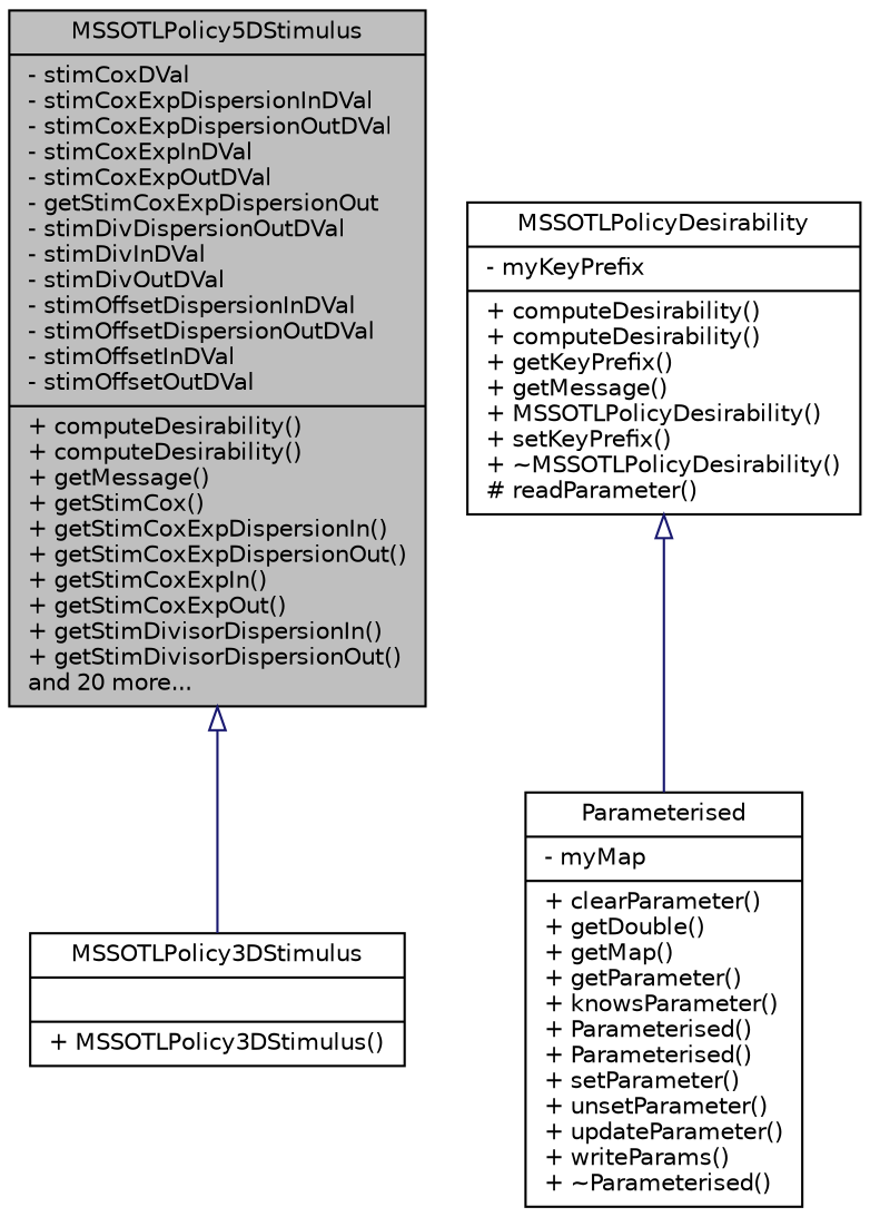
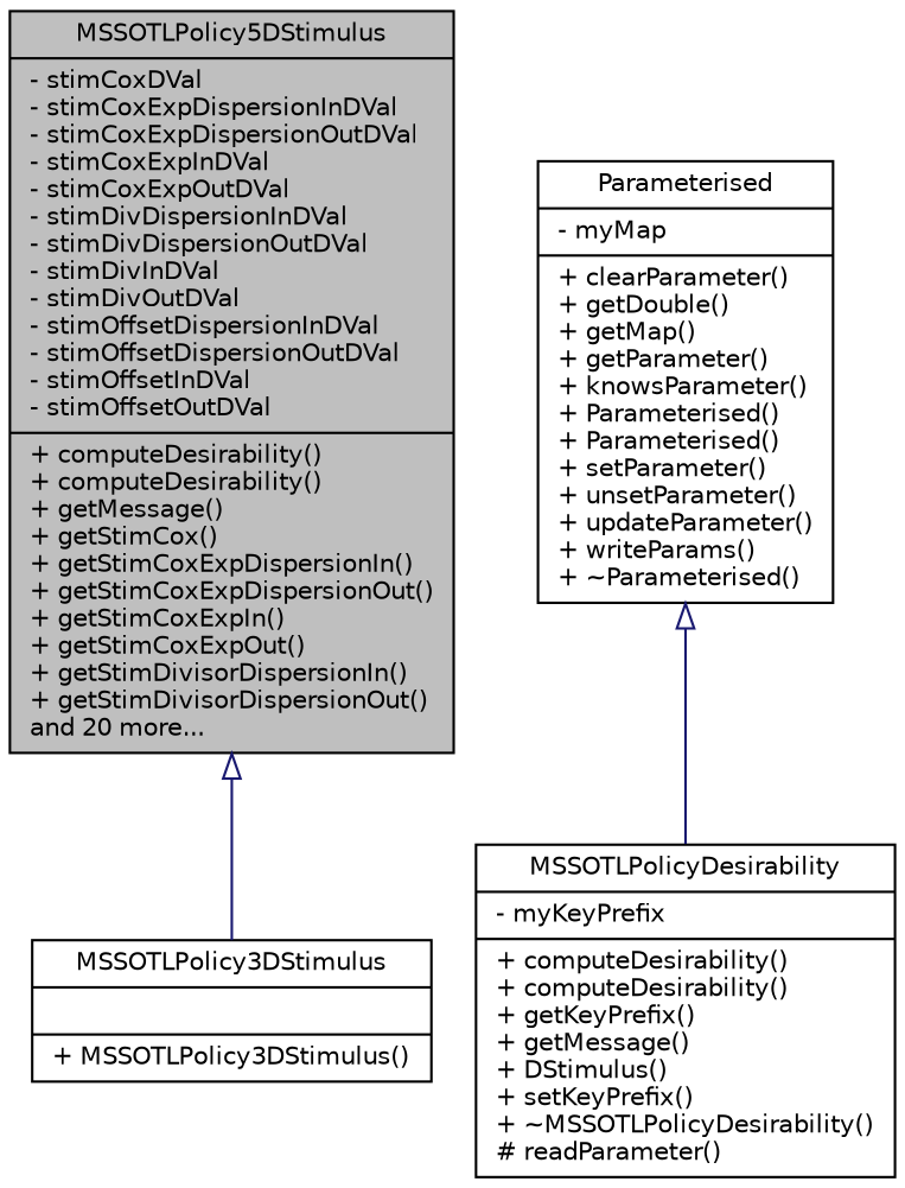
  digraph {
    node [color=black fillcolor=white fontname=Helvetica fontsize=10 shape=record style=filled]
    edge [arrowtail=onormal color=midnightblue dir=back fontname=Helvetica fontsize=10 labelfontname=Helvetica labelfontsize=10 style=solid]
-   n1 [fillcolor=grey75 fontcolor=black height=0.2 label="{MSSOTLPolicy5DStimulus\n|- stimCoxDVal\l- stimCoxExpDispersionInDVal\l- stimCoxExpDispersionOutDVal\l- stimCoxExpInDVal\l- stimCoxExpOutDVal\l- getStimCoxExpDispersionOut\l- stimDivDispersionOutDVal\l- stimDivInDVal\l- stimDivOutDVal\l- stimOffsetDispersionInDVal\l- stimOffsetDispersionOutDVal\l- stimOffsetInDVal\l- stimOffsetOutDVal\l|+ computeDesirability()\l+ computeDesirability()\l+ getMessage()\l+ getStimCox()\l+ getStimCoxExpDispersionIn()\l+ getStimCoxExpDispersionOut()\l+ getStimCoxExpIn()\l+ getStimCoxExpOut()\l+ getStimDivisorDispersionIn()\l+ getStimDivisorDispersionOut()\land 20 more...\l}" width=0.4]
+   n1 [fillcolor=grey75 fontcolor=black height=0.2 label="{MSSOTLPolicy5DStimulus\n|- stimCoxDVal\l- stimCoxExpDispersionInDVal\l- stimCoxExpDispersionOutDVal\l- stimCoxExpInDVal\l- stimCoxExpOutDVal\l- stimDivDispersionInDVal\l- stimDivDispersionOutDVal\l- stimDivInDVal\l- stimDivOutDVal\l- stimOffsetDispersionInDVal\l- stimOffsetDispersionOutDVal\l- stimOffsetInDVal\l- stimOffsetOutDVal\l|+ computeDesirability()\l+ computeDesirability()\l+ getMessage()\l+ getStimCox()\l+ getStimCoxExpDispersionIn()\l+ getStimCoxExpDispersionOut()\l+ getStimCoxExpIn()\l+ getStimCoxExpOut()\l+ getStimDivisorDispersionIn()\l+ getStimDivisorDispersionOut()\land 20 more...\l}" width=0.4]
    n2 [height=0.2 label="{MSSOTLPolicy3DStimulus\n||+ MSSOTLPolicy3DStimulus()\l}" width=0.4]
-   n3 [height=0.2 label="{MSSOTLPolicyDesirability\n|- myKeyPrefix\l|+ computeDesirability()\l+ computeDesirability()\l+ getKeyPrefix()\l+ getMessage()\l+ MSSOTLPolicyDesirability()\l+ setKeyPrefix()\l+ ~MSSOTLPolicyDesirability()\l# readParameter()\l}" width=0.4]
+   n3 [height=0.2 label="{MSSOTLPolicyDesirability\n|- myKeyPrefix\l|+ computeDesirability()\l+ computeDesirability()\l+ getKeyPrefix()\l+ getMessage()\l+ DStimulus()\l+ setKeyPrefix()\l+ ~MSSOTLPolicyDesirability()\l# readParameter()\l}" width=0.4]
    n4 [height=0.2 label="{Parameterised\n|- myMap\l|+ clearParameter()\l+ getDouble()\l+ getMap()\l+ getParameter()\l+ knowsParameter()\l+ Parameterised()\l+ Parameterised()\l+ setParameter()\l+ unsetParameter()\l+ updateParameter()\l+ writeParams()\l+ ~Parameterised()\l}" width=0.4]
    n1 -> n2
-   n3 -> n4
+   n4 -> n3
  }
